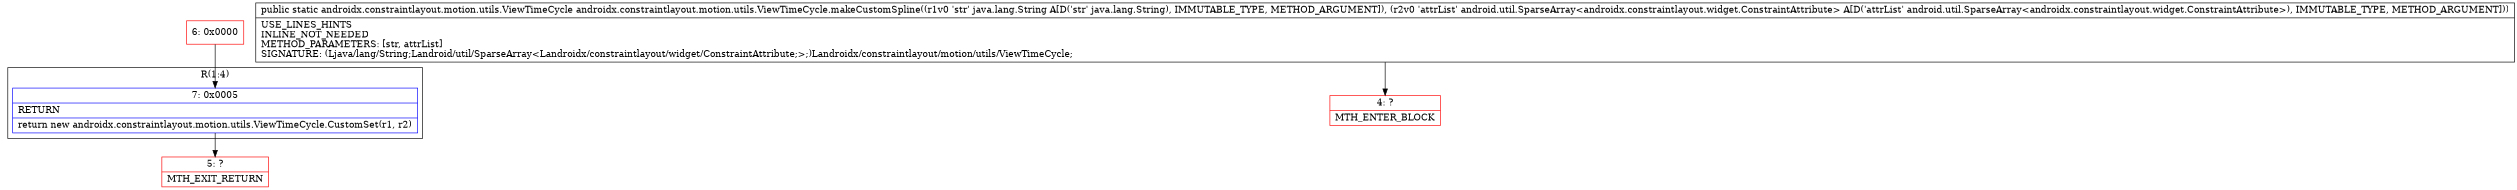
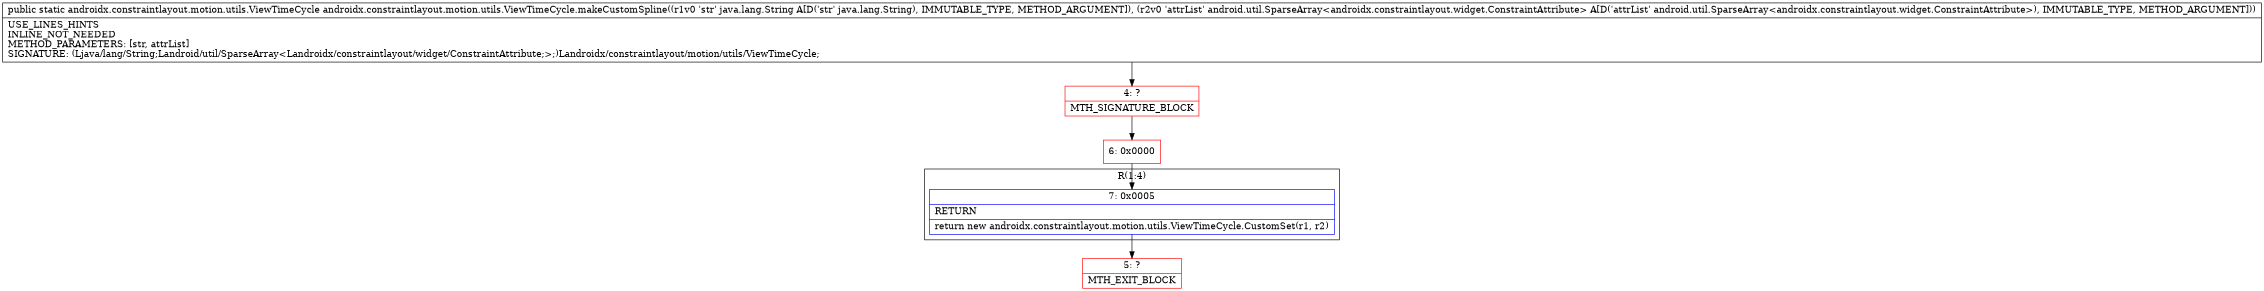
  digraph {
    node [color=red shape=record]
    n1 [color=blue label="{7\:\ 0x0005|RETURN\l|return new androidx.constraintlayout.motion.utils.ViewTimeCycle.CustomSet(r1, r2)\l}"]
-   n2 [label="{5\:\ ?|MTH_EXIT_RETURN\l}"]
-   n3 [label="{4\:\ ?|MTH_ENTER_BLOCK\l}"]
+   n2 [label="{5\:\ ?|MTH_EXIT_BLOCK\l}"]
+   n3 [label="{4\:\ ?|MTH_SIGNATURE_BLOCK\l}"]
    n4 [label="{6\:\ 0x0000}"]
    n5 [label="{public static androidx.constraintlayout.motion.utils.ViewTimeCycle androidx.constraintlayout.motion.utils.ViewTimeCycle.makeCustomSpline((r1v0 'str' java.lang.String A[D('str' java.lang.String), IMMUTABLE_TYPE, METHOD_ARGUMENT]), (r2v0 'attrList' android.util.SparseArray\<androidx.constraintlayout.widget.ConstraintAttribute\> A[D('attrList' android.util.SparseArray\<androidx.constraintlayout.widget.ConstraintAttribute\>), IMMUTABLE_TYPE, METHOD_ARGUMENT]))  | USE_LINES_HINTS\lINLINE_NOT_NEEDED\lMETHOD_PARAMETERS: [str, attrList]\lSIGNATURE: (Ljava\/lang\/String;Landroid\/util\/SparseArray\<Landroidx\/constraintlayout\/widget\/ConstraintAttribute;\>;)Landroidx\/constraintlayout\/motion\/utils\/ViewTimeCycle;\l}" color=""]
    subgraph cluster_1 {
      label="R(1:4)"
      n1
    }
    n1 -> n2
+   n3 -> n4
    n4 -> n1
    n5 -> n3
  }
